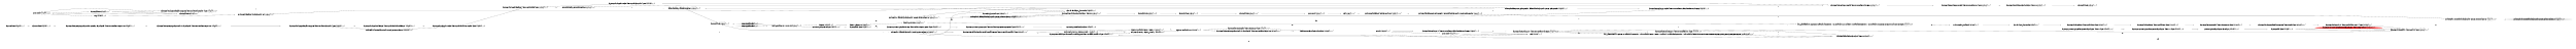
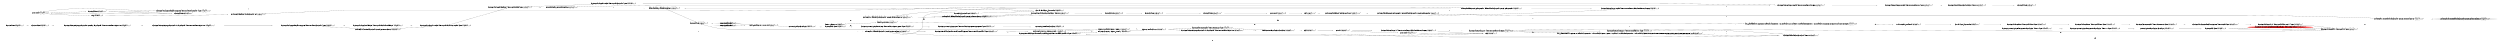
  digraph {
    rankdir=LR
    node [fillcolor=white shape=ellipse style=filled]
    edge [style=bold]
    n1 [label="EasyMock.reset(taskQueue)@@@33@@@['1', '1', '1']"]
    n2 [label="EasyMock.reset(taskClient)@@@34@@@['1', '1', '1']"]
    n3 [label="EasyMock.expect(taskClient.getCheckpointsAsync(EasyMock.contains(\"sequenceName-0\"),EasyMock.anyBoolean())).andReturn(Futures.immediateFuture(checkpoints)).times(2)@@@35@@@['1', '1', '1']"]
    n4 [fillcolor=red label="EasyMock.expect(supervisorRecordSupplier.getPartitionTimeLag(EasyMock.anyObject())).andReturn(TIME_LAG).atLeastOnce()@@@14@@@['1', '0', '0']"]
    n5 [label="EasyMock.expect(taskStorage.getTask(\"id1\")).andReturn(Optional.of(id1)).anyTimes()@@@15@@@['1', '1', '1']"]
    n6 [label="Assert.assertEquals(now,((KinesisIndexTask)aNewTaskCapture.getValue()).getIOConfig().getMinimumMessageTime().get())@@@61@@@['1', '1', '0']"]
    n7 [label="EasyMock.expect(taskClient.getStatusAsync(\"id1\")).andReturn(Futures.immediateFuture(Status.READING))@@@16@@@['1', '1', '1']"]
    n8 [label="Task id1 = createKinesisIndexTask(\"id1\",DATASOURCE,0,new SeekableStreamStartSequenceNumbers<>(\"stream\",ImmutableMap.of(SHARD_ID1,\"0\",SHARD_ID0,\"0\"),ImmutableSet.of()),new SeekableStreamEndSequenceNumbers<>(\"stream\",ImmutableMap.of(SHARD_ID1,KinesisSequenceNumber.NO_END_SEQUENCE_NUMBER,SHARD_ID0,KinesisSequenceNumber.NO_END_SEQUENCE_NUMBER)),now,maxi)@@@16@@@['1', '1', '0']"]
    n9 [label="Assert.assertEquals(now,((KinesisIndexTask)captured.getValue()).getIOConfig().getMinimumMessageTime().get())@@@37@@@['1', '1', '0']"]
    n10 [fillcolor=lightgray label="Assert.assertEquals(maxi,((KafkaIndexTask)aNewTaskCapture.getValue()).getIOConfig().getMaximumMessageTime().get())@@@53@@@['1', '1', '1']"]
    n11 [label="EasyMock.expect(taskQueue.add(EasyMock.capture(aNewTaskCapture))).andReturn(true)@@@53@@@['1', '1', '0']"]
    n12 [label="EasyMock.replay(taskStorage)@@@54@@@['1', '1', '0']"]
    n13 [label="EasyMock.replay(taskClient)@@@56@@@['1', '1', '0']"]
    n14 [label="supervisor.runInternal()@@@57@@@['1', '1', '0']"]
    n15 [label="verifyAll()@@@58@@@['1', '1', '0']"]
    n16 [label="EasyMock.expect(taskMaster.getTaskQueue()).andReturn(Optional.of(taskQueue)).anyTimes()@@@10@@@['0', '0', '1']"]
    n17 [label="EasyMock.expect(taskMaster.getTaskRunner()).andReturn(Optional.of(taskRunner)).anyTimes()@@@11@@@['0', '0', '1']"]
    n18 [label="EasyMock.expect(taskRunner.getRunningTasks()).andReturn(Collections.EMPTY_LIST).anyTimes()@@@12@@@['0', '0', '1']"]
    n19 [fillcolor=lightgray label="Assert.assertEquals(maxi,((KinesisIndexTask)aNewTaskCapture.getValue()).getIOConfig().getMaximumMessageTime().get())@@@62@@@['1', '1', '0']"]
    n20 [label="Assert.assertEquals(now,((KafkaIndexTask)aNewTaskCapture.getValue()).getIOConfig().getMinimumMessageTime().get())@@@52@@@['0', '0', '1']"]
    n21 [label="EasyMock.expect(taskStorage.getActiveTasksByDatasource(DATASOURCE)).andReturn(existingTasks).anyTimes()@@@13@@@['0', '0', '1']"]
    n22 [label="supervisor.runInternal()@@@48@@@['1', '1', '1']"]
    n23 [label="verifyAll()@@@49@@@['1', '1', '1']"]
    n24 [label="EasyMock.replay(taskQueue)@@@46@@@['1', '1', '1']"]
    n25 [label="Assert.assertNotEquals(iHaveFailed.getId(),aNewTaskCapture.getValue().getId())@@@50@@@['1', '1', '1']"]
    n26 [label="Assert.assertEquals(iHaveFailed.getIOConfig().getBaseSequenceName(),((KafkaIndexTask)aNewTaskCapture.getValue()).getIOConfig().getBaseSequenceName())@@@51@@@['1', '1', '1']"]
    n27 [label="EasyMock.expect(taskClient.getStatusAsync(runningTaskId)).andReturn(Futures.immediateFuture(SeekableStreamIndexTaskRunner.Status.READING))@@@51@@@['1', '1', '0']"]
    n28 [label="EasyMock.expect(taskClient.getStatusAsync(runningTaskId)).andReturn(Futures.immediateFuture(Status.READING))@@@42@@@['1', '1', '1']"]
    n29 [label="EasyMock.expect(supervisorRecordSupplier.getAssignment()).andReturn(ImmutableSet.of(SHARD1_PARTITION,SHARD0_PARTITION)).anyTimes()@@@7@@@['1', '1', '0']"]
    n30 [label="supervisorRecordSupplier.seekToLatest(EasyMock.anyObject())@@@8@@@['1', '1', '0']"]
    n31 [label="EasyMock.expect(taskStorage.getTask(runningTaskId)).andReturn(Optional.of(captured.getValue())).anyTimes()@@@41@@@['0', '0', '1']"]
    n32 [label="EasyMock.expect(taskClient.getStartTimeAsync(runningTaskId)).andReturn(Futures.immediateFuture(now)).anyTimes()@@@43@@@['1', '1', '1']"]
    n33 [label="supervisor.start()@@@25@@@['1', '1', '1']"]
    n34 [label="supervisor.runInternal()@@@26@@@['0', '0', '1']"]
    n35 [label="EasyMock.expect(taskClient.getStatusAsync(\"id1\")).andReturn(Futures.immediateFuture(SeekableStreamIndexTaskRunner.Status.READING))@@@25@@@['1', '1', '0']"]
    n36 [label="verifyAll()@@@27@@@['1', '1', '1']"]
    n37 [label="EasyMock.expect(supervisorRecordSupplier.getEarliestSequenceNumber(EasyMock.anyObject())).andReturn(\"0\").anyTimes()@@@10@@@['1', '1', '0']"]
    n38 [label="EasyMock.expect(supervisorRecordSupplier.getLatestSequenceNumber(EasyMock.anyObject())).andReturn(\"100\").anyTimes()@@@11@@@['1', '1', '0']"]
    n39 [label="supervisorRecordSupplier.seek(EasyMock.anyObject(),EasyMock.anyString())@@@12@@@['1', '1', '0']"]
    n40 [label="EasyMock.expect(taskStorage.getStatus(iHaveFailed.getId())).andReturn(Optional.of(TaskStatus.failure(iHaveFailed.getId())))@@@38@@@['0', '0', '1']"]
    n41 [label="EasyMock.expect(taskStorage.getStatus(runningTaskId)).andReturn(Optional.of(TaskStatus.running(runningTaskId))).anyTimes()@@@39@@@['1', '1', '1']"]
    n42 [label="EasyMock.expect(taskStorage.getTask(iHaveFailed.getId())).andReturn(Optional.of(iHaveFailed)).anyTimes()@@@40@@@['1', '1', '1']"]
    n43 [label="Assert.assertNotEquals(iHaveFailed.getId(),aNewTaskCapture.getValue().getId())@@@59@@@['1', '1', '0']"]
    n44 [label="Assert.assertEquals(now,((KafkaIndexTask)captured.getValue()).getIOConfig().getMinimumMessageTime().get())@@@28@@@['1', '1', '1']"]
    n45 [label="KinesisIndexTask iHaveFailed = (KinesisIndexTask)existingTasks.get(0)@@@40@@@['1', '1', '0']"]
    n46 [label="KafkaIndexTask iHaveFailed = (KafkaIndexTask)existingTasks.get(0)@@@31@@@['0', '0', '1']"]
    n47 [label="checkpoints.put(0,ImmutableMap.of(SHARD_ID1,\"0\",SHARD_ID0,\"0\"))@@@30@@@['1', '1', '0']"]
    n48 [label="EasyMock.reset(taskStorage)@@@32@@@['1', '1', '1']"]
    n49 [label="checkpoints.put(0,ImmutableMap.of(0,0L,2,0L))@@@21@@@['1', '1', '1']"]
    n50 [fillcolor=lightgray label="testRequeueAdoptedTaskWhenFailed['1', '0', '0']" shape=diamond]
    n51 [label="EasyMock.expect(taskClient.getCheckpointsAsync(EasyMock.contains(\"id1\"),EasyMock.anyBoolean())).andReturn(Futures.immediateFuture(checkpoints)).times(2)@@@22@@@['0', '0', '1']"]
    n52 [label="EasyMock.expect(taskRunner.getRunningTasks()).andReturn(Collections.emptyList()).anyTimes()@@@21@@@['1', '1', '0']"]
    n53 [label="supervisor = getTestableSupervisor(2,1,true,\"PT1H\",null,null)@@@3@@@['1', '1', '1']"]
    n54 [label="supervisorRecordSupplier.assign(EasyMock.anyObject())@@@4@@@['1', '1', '0']"]
-   n55 [label="addSomeEvents(1)@@@4@@@['0', '0', '1']"]
    n56 [label="EasyMock.expectLastCall().anyTimes()@@@5@@@['1', '1', '0']"]
    n57 [label="DateTime now = DateTimes.nowUtc()@@@5@@@['0', '0', '1']"]
    n58 [label="String runningTaskId = captured.getValue().getId()@@@29@@@['0', '0', '1']"]
    n59 [label="Capture<Task> aNewTaskCapture = Capture.newInstance()@@@30@@@['0', '0', '1']"]
    n60 [label="EasyMock.expect(taskQueue.add(EasyMock.capture(aNewTaskCapture))).andReturn(true)@@@44@@@['1', '1', '1']"]
    n61 [label="EasyMock.expectLastCall().anyTimes()@@@13@@@['1', '1', '0']"]
    n62 [label="EasyMock.expect(taskClient.getStartTimeAsync(\"id1\")).andReturn(Futures.immediateFuture(now)).anyTimes()@@@17@@@['0', '0', '1']"]
    n63 [label="EasyMock.expect(taskQueue.add(EasyMock.capture(captured))).andReturn(true)@@@18@@@['1', '1', '1']"]
    n64 [label="Task id1 = createKafkaIndexTask(\"id1\",DATASOURCE,0,new SeekableStreamStartSequenceNumbers<>(\"topic\",ImmutableMap.of(0,0L,2,0L),ImmutableSet.of()),new SeekableStreamEndSequenceNumbers<>(\"topic\",ImmutableMap.of(0,Long.MAX_VALUE,2,Long.MAX_VALUE)),now,maxi,supervisor.getTuningConfig())@@@7@@@['0', '0', '1']"]
    n65 [label="EasyMock.expect(taskStorage.getStatus(\"id1\")).andReturn(Optional.of(TaskStatus.running(\"id1\"))).anyTimes()@@@14@@@['0', '0', '1']"]
    n66 [label="EasyMock.expect(supervisorRecordSupplier.getPartitionIds(STREAM)).andReturn(ImmutableSet.of(SHARD_ID1,SHARD_ID0)).anyTimes()@@@6@@@['1', '1', '0']"]
    n67 [label="EasyMock.expect(taskClient.getCheckpointsAsync(EasyMock.contains(\"id1\"),EasyMock.anyBoolean())).andReturn(Futures.immediateFuture(checkpoints)).times(1)@@@36@@@['1', '1', '1']"]
    n68 [label="EasyMock.expect(taskStorage.getActiveTasksByDatasource(DATASOURCE)).andReturn(ImmutableList.of(captured.getValue())).anyTimes()@@@37@@@['1', '1', '1']"]
    n69 [label="taskRunner.registerListener(EasyMock.anyObject(),EasyMock.anyObject())@@@23@@@['1', '1', '1']"]
+   n70 [label="replayAll()@@@24@@@['1', '1', '1']"]
    n71 [label="DateTime maxi = now.plusMinutes(60)@@@6@@@['0', '0', '1']"]
    n72 [label="List<Task> existingTasks = ImmutableList.of(id1)@@@8@@@['0', '0', '1']"]
    n73 [label="EasyMock.replay(taskClient)@@@47@@@['0', '0', '1']"]
    n74 [fillcolor=lightgray label="testRequeueAdoptedTaskWhenFailed['0', '1', '0']" shape=diamond]
    n75 [label="EasyMock.expect(indexerMetadataStorageCoordinator.retrieveDataSourceMetadata(DATASOURCE)).andReturn(new KafkaDataSourceMetadata(null)).anyTimes()@@@19@@@['1', '1', '1']"]
    n76 [label="EasyMock.expect(indexerMetadataStorageCoordinator.retrieveDataSourceMetadata(DATASOURCE)).andReturn(new KinesisDataSourceMetadata(null)).anyTimes()@@@28@@@['1', '1', '0']"]
    n77 [label="TreeMap<Integer,Map<String,String>> checkpoints = new TreeMap<>()@@@29@@@['1', '1', '0']"]
    n78 [label="TreeMap<Integer,Map<Integer,Long>> checkpoints = new TreeMap<>()@@@20@@@['1', '1', '1']"]
    n79 [label="EasyMock.replay(taskStorage)@@@45@@@['1', '1', '1']"]
    n80 [label="EasyMock.expect(taskStorage.getActiveTasksByDatasource(DATASOURCE)).andReturn(ImmutableList.of(captured.getValue())).anyTimes()@@@46@@@['1', '1', '0']"]
    n81 [label="EasyMock.replay(taskQueue)@@@55@@@['1', '1', '0']"]
    n82 [label="Capture<Task> captured = Capture.newInstance()@@@9@@@['0', '0', '1']"]
    n83 [label="Assert.assertEquals(iHaveFailed.getIOConfig().getBaseSequenceName(),((KinesisIndexTask)aNewTaskCapture.getValue()).getIOConfig().getBaseSequenceName())@@@60@@@['1', '1', '0']"]
    n1 -> n2
    n2 -> n3
    n3 -> n67
    n4 -> n5
    n5 -> n6 [label=now style=solid]
    n5 -> n7
    n5 -> n8 [label=now style=solid]
    n5 -> n9 [label=now style=solid]
    n6 -> n19
    n6 -> n20 [label=0 style=dashed]
    n7 -> n8 [label=maxi style=solid]
    n7 -> n8
    n7 -> n19 [label=maxi style=solid]
    n7 -> n62
    n8 -> n63
    n8 -> n63 [label=id1 style=solid]
    n8 -> n64 [label=0 style=dashed]
    n9 -> n41
    n9 -> n44 [label=0 style=dashed]
    n10 -> n11
    n11 -> n12
    n12 -> n81
    n13 -> n14
    n14 -> n15
    n15 -> n43
    n16 -> n17
    n17 -> n18
    n18 -> n21
    n19 -> n10 [label=0 style=dashed]
    n20 -> n10
    n21 -> n65
    n22 -> n23
    n22 -> n24
    n23 -> n25
    n24 -> n73
    n24 -> n80
    n25 -> n26
    n26 -> n20
    n26 -> n27
    n27 -> n10
    n27 -> n28 [label=0 style=dashed]
    n28 -> n32
    n29 -> n30
    n31 -> n28
    n32 -> n60
    n33 -> n34
    n33 -> n35
    n34 -> n36
    n35 -> n7 [label=0 style=dashed]
    n35 -> n36
    n36 -> n44
    n37 -> n38
    n38 -> n39
    n39 -> n61
    n40 -> n41
    n41 -> n42
    n42 -> n31
    n42 -> n45
    n43 -> n83
    n44 -> n58
    n44 -> n76
    n45 -> n28
    n45 -> n46 [label=0 style=dashed]
    n46 -> n48
    n47 -> n48
    n47 -> n49 [label=0 style=dashed]
    n48 -> n50
    n49 -> n51
    n49 -> n52
    n50 -> n53
    n51 -> n69
    n52 -> n18 [label=0 style=dashed]
    n52 -> n69
    n53 -> n54
-   n53 -> n55
    n54 -> n56
-   n55 -> n57
    n56 -> n66
    n57 -> n20 [label=now style=solid]
    n57 -> n44 [label=now style=solid]
    n57 -> n64 [label=now style=solid]
    n57 -> n71
    n58 -> n59
    n59 -> n46
    n60 -> n79
    n61 -> n4
    n61 -> n5
    n62 -> n63
    n63 -> n75
    n64 -> n72
    n64 -> n72 [label=id1 style=solid]
    n65 -> n5
    n66 -> n29
    n67 -> n68
    n68 -> n9
    n68 -> n40
+   n69 -> n70
+   n70 -> n33
    n71 -> n10 [label=maxi style=solid]
    n71 -> n64
    n71 -> n64 [label=maxi style=solid]
    n72 -> n82
    n73 -> n22
    n74 -> n53
    n75 -> n78
    n76 -> n75 [label=0 style=dashed]
    n76 -> n77
    n77 -> n47
    n77 -> n78 [label=0 style=dashed]
    n78 -> n49
    n80 -> n22
    n80 -> n68 [label=0 style=dashed]
    n81 -> n13
    n82 -> n16
    n83 -> n6
    n83 -> n26 [label=0 style=dashed]
  }
